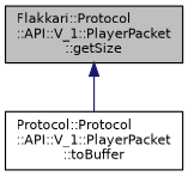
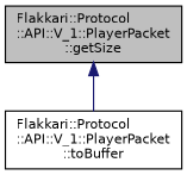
  digraph {
    rankdir=TB
    node [color=black fontname=Helvetica fontsize=10 shape=record style=filled]
    n1 [fillcolor=grey75 fontcolor=black height=0.2 label="Flakkari::Protocol\l::API::V_1::PlayerPacket\l::getSize" width=0.4]
-   n2 [fillcolor=white height=0.2 label="Protocol::Protocol\l::API::V_1::PlayerPacket\l::toBuffer" width=0.4]
+   n2 [fillcolor=white height=0.2 label="Flakkari::Protocol\l::API::V_1::PlayerPacket\l::toBuffer" width=0.4]
    n1 -> n2 [color=midnightblue dir=back fontname=Helvetica fontsize=10 labelfontname=Helvetica labelfontsize=10 style=solid]
  }
